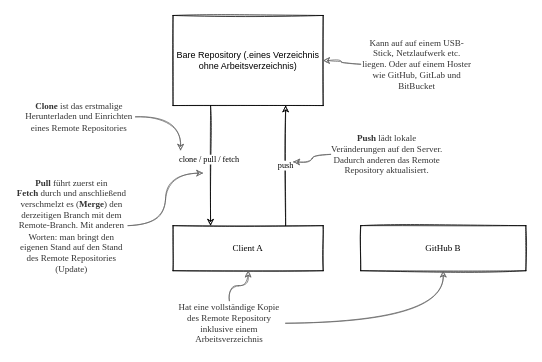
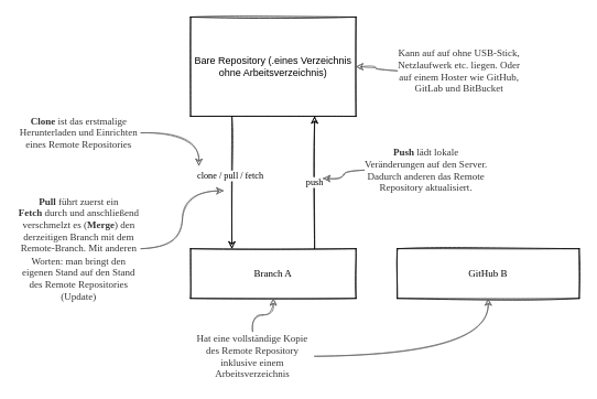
  <mxCell id="0" />
  <mxCell id="1" parent="0" />
  <mxCell id="2" style="edgeStyle=none;rounded=0;sketch=1;orthogonalLoop=1;jettySize=auto;html=1;fontFamily=Comic Sans MS;startArrow=none;startFill=0;entryX=0.25;entryY=0;entryDx=0;entryDy=0;exitX=0.25;exitY=1;exitDx=0;exitDy=0;" edge="1" parent="1" source="4" target="8"><mxGeometry relative="1" as="geometry" /></mxCell>
  <mxCell id="3" value="clone / pull / fetch" style="edgeLabel;html=1;align=center;verticalAlign=middle;resizable=0;points=[];fontFamily=Comic Sans MS;" vertex="1" connectable="0" parent="2"><mxGeometry x="-0.108" y="-3" relative="1" as="geometry"><mxPoint as="offset" /></mxGeometry></mxCell>
  <mxCell id="4" value="Bare Repository (.eines Verzeichnis ohne Arbeitsverzeichnis)" style="rounded=0;whiteSpace=wrap;html=1;sketch=1;" vertex="1" parent="1"><mxGeometry x="230" y="20" width="200" height="120" as="geometry" /></mxCell>
  <mxCell id="5" style="edgeStyle=orthogonalEdgeStyle;rounded=0;sketch=1;orthogonalLoop=1;jettySize=auto;html=1;fontFamily=Comic Sans MS;curved=1;fillColor=#f5f5f5;strokeColor=#666666;" edge="1" parent="1" source="6" target="4"><mxGeometry relative="1" as="geometry" /></mxCell>
- <mxCell id="6" value="Kann auf auf einem USB-Stick, Netzlaufwerk etc. liegen. Oder auf einem Hoster wie GitHub, GitLab und BitBucket" style="text;html=1;strokeColor=none;fillColor=none;align=center;verticalAlign=middle;whiteSpace=wrap;rounded=0;sketch=1;fontFamily=Comic Sans MS;fontColor=#333333;" vertex="1" parent="1"><mxGeometry x="480" y="40" width="150" height="90" as="geometry" /></mxCell>
+ <mxCell id="6" value="Kann auf auf ohne USB-Stick, Netzlaufwerk etc. liegen. Oder auf einem Hoster wie GitHub, GitLab und BitBucket" style="text;html=1;strokeColor=none;fillColor=none;align=center;verticalAlign=middle;whiteSpace=wrap;rounded=0;sketch=1;fontFamily=Comic Sans MS;fontColor=#333333;" vertex="1" parent="1"><mxGeometry x="480" y="40" width="150" height="90" as="geometry" /></mxCell>
  <mxCell id="7" value="push" style="edgeStyle=none;rounded=0;sketch=1;orthogonalLoop=1;jettySize=auto;html=1;exitX=0.75;exitY=0;exitDx=0;exitDy=0;entryX=0.75;entryY=1;entryDx=0;entryDy=0;fontFamily=Comic Sans MS;startArrow=none;startFill=0;" edge="1" parent="1" source="8" target="4"><mxGeometry relative="1" as="geometry" /></mxCell>
- <mxCell id="8" value="Client A" style="rounded=0;whiteSpace=wrap;html=1;sketch=1;fontFamily=Comic Sans MS;fillColor=none;" vertex="1" parent="1"><mxGeometry x="230" y="300" width="200" height="60" as="geometry" /></mxCell>
+ <mxCell id="8" value="Branch A" style="rounded=0;whiteSpace=wrap;html=1;sketch=1;fontFamily=Comic Sans MS;fillColor=none;" vertex="1" parent="1"><mxGeometry x="230" y="300" width="200" height="60" as="geometry" /></mxCell>
  <mxCell id="9" value="GitHub B" style="rounded=0;whiteSpace=wrap;html=1;sketch=1;fontFamily=Comic Sans MS;fillColor=none;" vertex="1" parent="1"><mxGeometry x="480" y="300" width="220" height="60" as="geometry" /></mxCell>
  <mxCell id="10" style="edgeStyle=orthogonalEdgeStyle;rounded=0;sketch=1;orthogonalLoop=1;jettySize=auto;html=1;fontFamily=Comic Sans MS;startArrow=none;startFill=0;fillColor=#f5f5f5;strokeColor=#666666;curved=1;" edge="1" parent="1" source="12" target="8"><mxGeometry relative="1" as="geometry" /></mxCell>
  <mxCell id="11" style="edgeStyle=orthogonalEdgeStyle;shape=connector;rounded=0;sketch=1;orthogonalLoop=1;jettySize=auto;html=1;exitX=1;exitY=0.5;exitDx=0;exitDy=0;labelBackgroundColor=default;fontFamily=Comic Sans MS;fontSize=11;fontColor=default;startArrow=none;startFill=0;endArrow=classic;strokeColor=#666666;fillColor=#f5f5f5;curved=1;" edge="1" parent="1" source="12" target="9"><mxGeometry relative="1" as="geometry" /></mxCell>
  <mxCell id="12" value="Hat eine vollständige Kopie des Remote Repository inklusive einem Arbeitsverzeichnis" style="text;html=1;strokeColor=none;fillColor=none;align=center;verticalAlign=middle;whiteSpace=wrap;rounded=0;sketch=1;fontFamily=Comic Sans MS;fontColor=#333333;" vertex="1" parent="1"><mxGeometry x="230" y="400" width="150" height="60" as="geometry" /></mxCell>
  <mxCell id="13" style="edgeStyle=orthogonalEdgeStyle;shape=connector;curved=1;rounded=0;sketch=1;orthogonalLoop=1;jettySize=auto;html=1;labelBackgroundColor=default;fontFamily=Comic Sans MS;fontSize=11;fontColor=default;startArrow=none;startFill=0;endArrow=classic;strokeColor=#666666;fillColor=#f5f5f5;" edge="1" parent="1" source="14"><mxGeometry relative="1" as="geometry"><mxPoint x="240" y="200" as="targetPoint" /></mxGeometry></mxCell>
- <mxCell id="14" value="&lt;b&gt;Clone &lt;/b&gt;ist das erstmalige Herunterladen und Einrichten eines Remote Repositories" style="text;html=1;strokeColor=none;fillColor=none;align=center;verticalAlign=middle;whiteSpace=wrap;rounded=0;sketch=1;fontFamily=Comic Sans MS;fontColor=#333333;" vertex="1" parent="1"><mxGeometry x="30" y="120" width="150" height="70" as="geometry" /></mxCell>
+ <mxCell id="14" value="&lt;b&gt;Clone &lt;/b&gt;ist das erstmalige Herunterladen und Einrichten eines Remote Repositories" style="text;html=1;strokeColor=none;fillColor=none;align=center;verticalAlign=middle;whiteSpace=wrap;rounded=0;sketch=1;fontFamily=Comic Sans MS;fontColor=#333333;" vertex="1" parent="1"><mxGeometry x="20" y="125" width="150" height="70" as="geometry" /></mxCell>
  <mxCell id="15" style="edgeStyle=orthogonalEdgeStyle;shape=connector;curved=1;rounded=0;sketch=1;orthogonalLoop=1;jettySize=auto;html=1;labelBackgroundColor=default;fontFamily=Comic Sans MS;fontSize=11;fontColor=default;startArrow=none;startFill=0;endArrow=classic;strokeColor=#666666;fillColor=#f5f5f5;" edge="1" parent="1" source="16"><mxGeometry relative="1" as="geometry"><mxPoint x="270" y="230" as="targetPoint" /></mxGeometry></mxCell>
  <mxCell id="16" value="&lt;b&gt;Pull&lt;/b&gt;&amp;nbsp;führt zuerst ein &lt;b&gt;Fetch&amp;nbsp;&lt;/b&gt;durch und anschließend verschmelzt es (&lt;b&gt;Merge&lt;/b&gt;) den derzeitigen Branch mit dem Remote-Branch. Mit anderen Worten: man bringt den eigenen Stand auf den Stand des Remote Repositories (Update)" style="text;html=1;strokeColor=none;fillColor=none;align=center;verticalAlign=middle;whiteSpace=wrap;rounded=0;sketch=1;fontFamily=Comic Sans MS;fontColor=#333333;" vertex="1" parent="1"><mxGeometry x="20" y="210" width="150" height="180" as="geometry" /></mxCell>
  <mxCell id="17" style="edgeStyle=orthogonalEdgeStyle;shape=connector;curved=1;rounded=0;sketch=1;orthogonalLoop=1;jettySize=auto;html=1;labelBackgroundColor=default;fontFamily=Comic Sans MS;fontSize=11;fontColor=default;startArrow=none;startFill=0;endArrow=classic;strokeColor=#666666;fillColor=#f5f5f5;" edge="1" parent="1" source="18"><mxGeometry relative="1" as="geometry"><mxPoint x="390" y="215" as="targetPoint" /></mxGeometry></mxCell>
  <mxCell id="18" value="&lt;b&gt;Push &lt;/b&gt;lädt lokale Veränderungen auf den Server. Dadurch anderen das Remote Repository aktualisiert." style="text;html=1;strokeColor=none;fillColor=none;align=center;verticalAlign=middle;whiteSpace=wrap;rounded=0;sketch=1;fontFamily=Comic Sans MS;fontColor=#333333;" vertex="1" parent="1"><mxGeometry x="440" y="160" width="150" height="90" as="geometry" /></mxCell>
